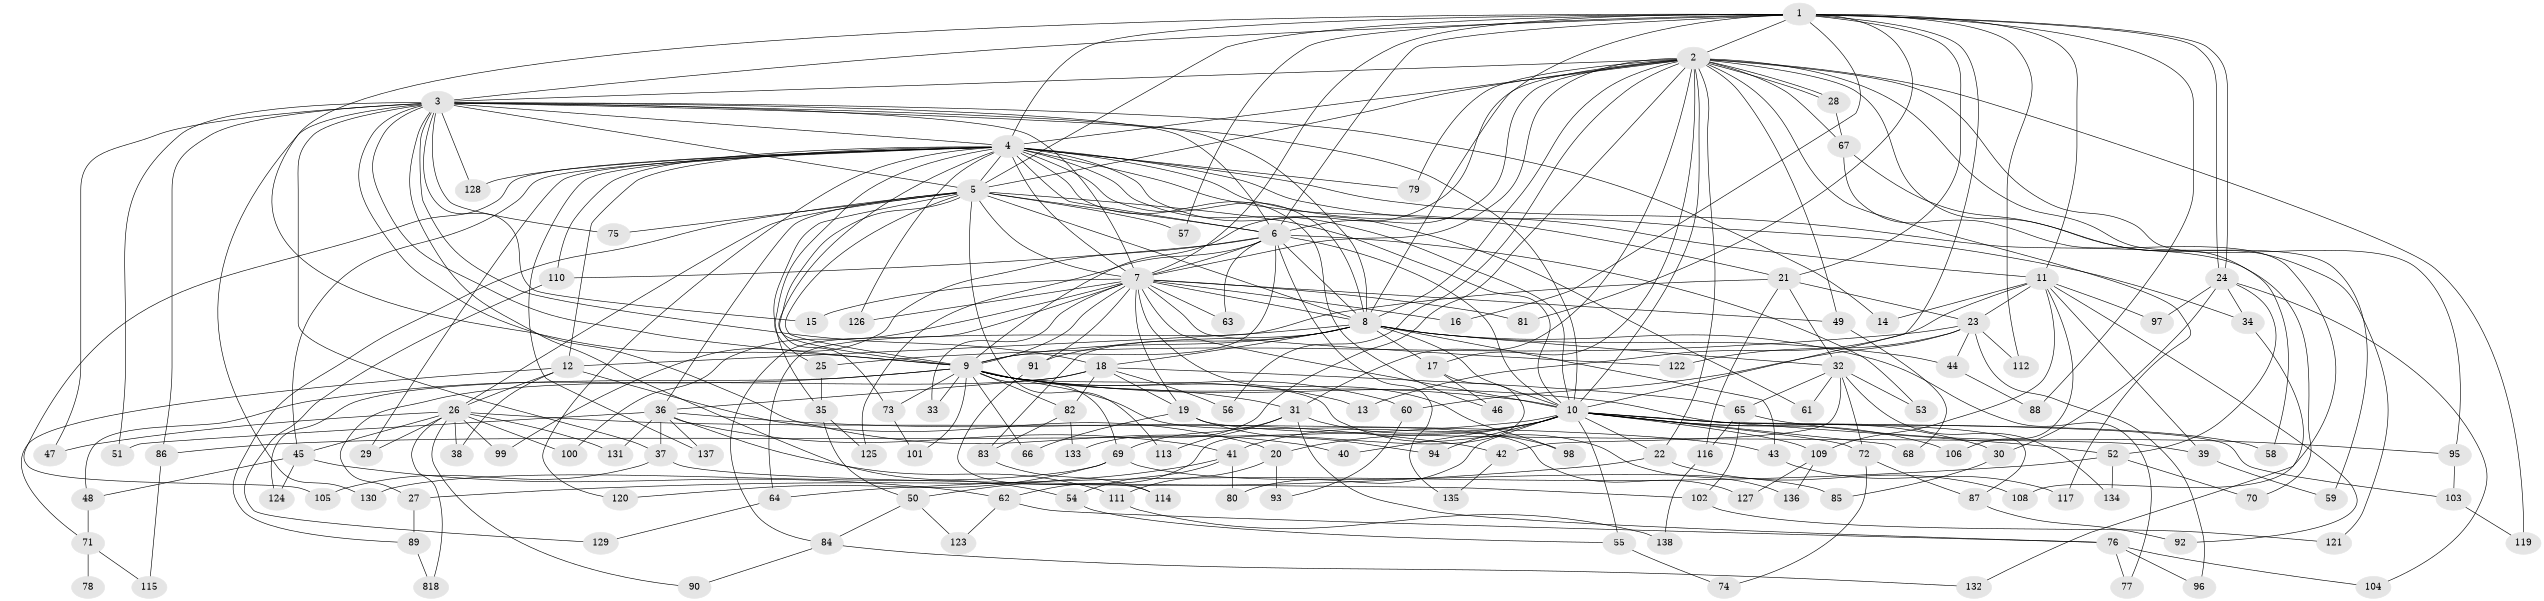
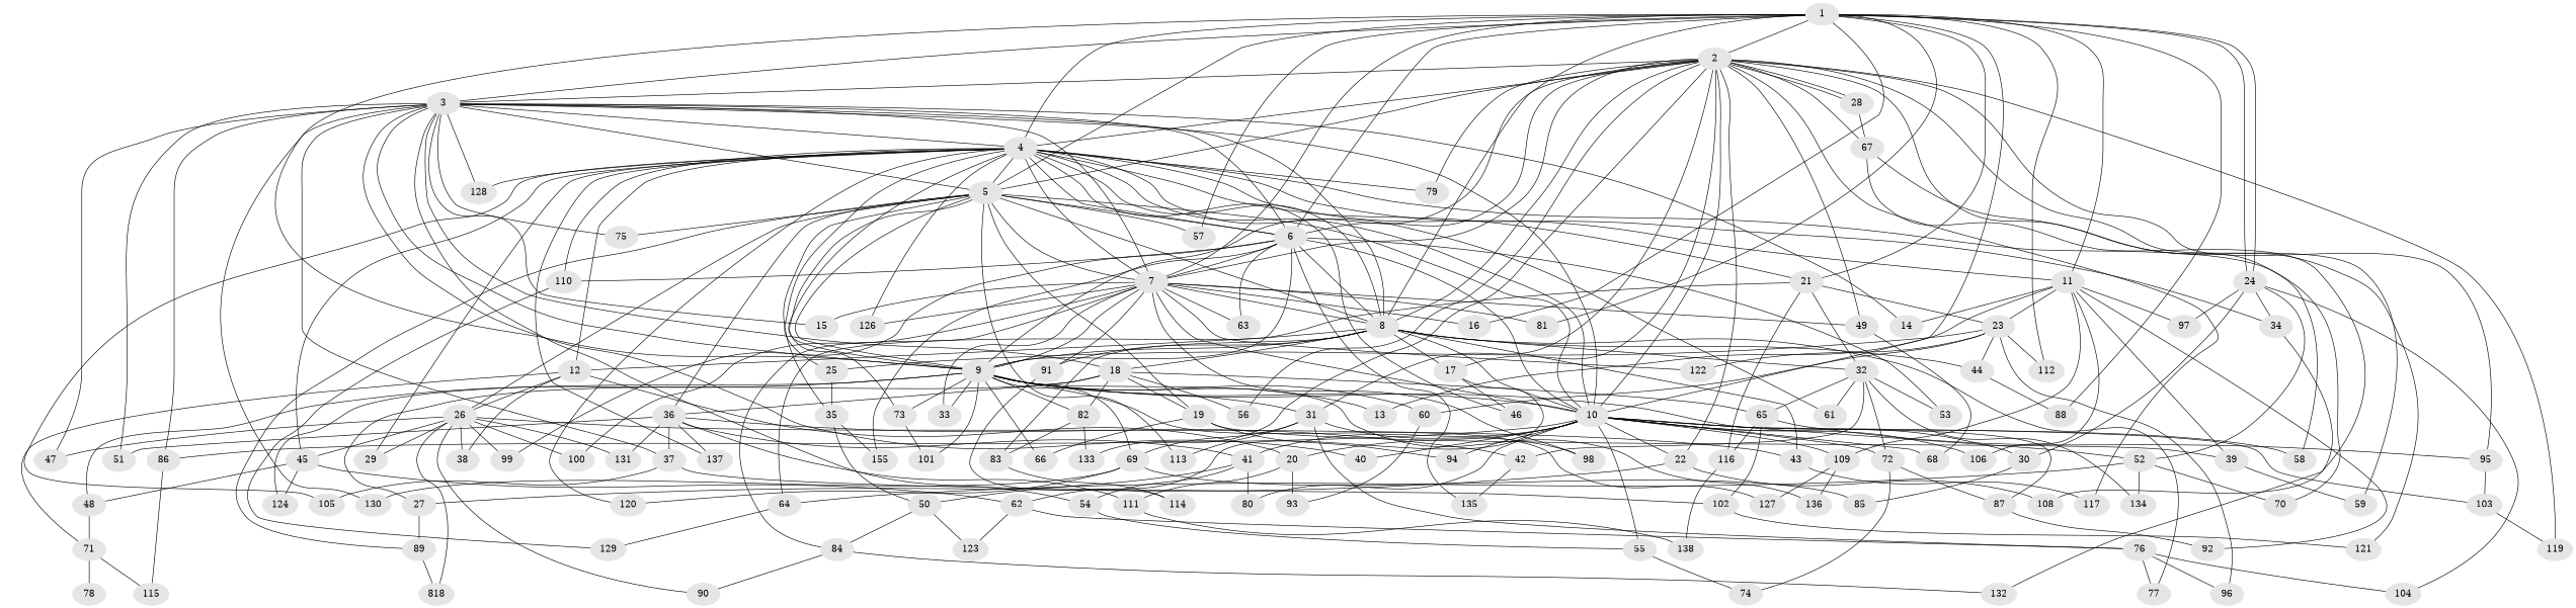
  graph {
    node [color=gray90 style=filled]
    1
    2
    3
    4
    5
    6
    7
    8
    9
    10
    11
    16
    21
    24
    57
    81
    88
    112
    17
    22
    28
    31
    49
    56
    58
    59
    67
    79
    95
    117
    119
    133
    14
    15
    18
    37
    40
    47
    51
    54
    75
    86
    128
    130
    12
    25
    29
    34
    45
    46
    61
    70
    105
    110
    120
    126
    137
    26
    35
    36
    73
    89
    113
    53
    63
    99
-   125
+   125 [label=155]
    135
    19
    33
    84
    91
    98
    100
    122
    32
    43
    44
    77
    83
    13
    48
    60
    66
    69
    82
    87
    101
    124
    127
    136
    20
    30
    41
    52
    55
    68
    72
    80
    94
    103
    106
    109
    23
    39
    92
    97
    64
    116
    104
    62
    27
    108
    76
    121
    65
    102
    115
    38
    71
    132
    129
    90
    n124 [label=818]
    131
    50
    111
    42
    114
    134
    93
    85
    74
    96
    78
    123
    138
    1 -- 2
    1 -- 3
    1 -- 4
    1 -- 5
    1 -- 6
    1 -- 7
    1 -- 8
    1 -- 9
    1 -- 10
    1 -- 11
    1 -- 16
    1 -- 21
    1 -- 24
    1 -- 24
    1 -- 57
    1 -- 81
    1 -- 88
    1 -- 112
    2 -- 3
    2 -- 4
    2 -- 5
    2 -- 6
    2 -- 7
    2 -- 8
    2 -- 9
    2 -- 10
    2 -- 17
    2 -- 22
    2 -- 28
    2 -- 28
    2 -- 31
    2 -- 49
    2 -- 56
    2 -- 58
    2 -- 59
    2 -- 67
    2 -- 79
    2 -- 95
    2 -- 117
    2 -- 119
    2 -- 133
    3 -- 4
    3 -- 5
    3 -- 6
    3 -- 7
    3 -- 8
    3 -- 9
    3 -- 10
    3 -- 14
    3 -- 15
    3 -- 18
    3 -- 37
    3 -- 40
    3 -- 47
    3 -- 51
    3 -- 54
    3 -- 75
    3 -- 86
    3 -- 128
    3 -- 130
    4 -- 5
    4 -- 6
    4 -- 7
    4 -- 8
    4 -- 9
    4 -- 10
    4 -- 11
    4 -- 21
    4 -- 79
    4 -- 128
    4 -- 12
    4 -- 25
    4 -- 29
    4 -- 34
    4 -- 45
    4 -- 46
    4 -- 61
    4 -- 70
    4 -- 105
    4 -- 110
    4 -- 120
    4 -- 126
    4 -- 137
    5 -- 6
    5 -- 7
    5 -- 8
    5 -- 9
    5 -- 10
    5 -- 57
    5 -- 75
    5 -- 26
    5 -- 35
    5 -- 36
    5 -- 73
    5 -- 89
    5 -- 113
    6 -- 7
    6 -- 8
    6 -- 9
    6 -- 10
    6 -- 110
    6 -- 53
    6 -- 63
    6 -- 99
    6 -- 125
    6 -- 135
    7 -- 8
    7 -- 9
    7 -- 10
    7 -- 16
    7 -- 81
    7 -- 49
    7 -- 15
    7 -- 126
    7 -- 63
-   7 -- 19
+   5 -- 19
    7 -- 33
    7 -- 84
    7 -- 91
    7 -- 98
    7 -- 100
    7 -- 122
    8 -- 9
    8 -- 10
    8 -- 17
    8 -- 18
    8 -- 12
    8 -- 91
    8 -- 32
    8 -- 43
    8 -- 44
    8 -- 77
    8 -- 83
    9 -- 10
    9 -- 31
    9 -- 73
    9 -- 33
    9 -- 13
    9 -- 48
    9 -- 60
    9 -- 66
    9 -- 69
    9 -- 82
    9 -- 87
    9 -- 101
    9 -- 124
    9 -- 127
    9 -- 136
    10 -- 22
    10 -- 58
    10 -- 40
    10 -- 86
    10 -- 20
    10 -- 30
    10 -- 41
    10 -- 52
    10 -- 55
    10 -- 68
    10 -- 72
    10 -- 80
    10 -- 94
    10 -- 103
    10 -- 106
    10 -- 109
    11 -- 14
    11 -- 13
    11 -- 106
    11 -- 109
    11 -- 23
    11 -- 39
    11 -- 92
    11 -- 97
    21 -- 32
    21 -- 23
    21 -- 64
    21 -- 116
    24 -- 34
    24 -- 30
    24 -- 52
    24 -- 97
    24 -- 104
    17 -- 46
    17 -- 62
    22 -- 27
    22 -- 108
    28 -- 67
    31 -- 113
    31 -- 98
    31 -- 69
    31 -- 76
    49 -- 68
    67 -- 108
    67 -- 121
    95 -- 103
    18 -- 56
    18 -- 36
    18 -- 19
    18 -- 82
    18 -- 27
    18 -- 65
    37 -- 105
    37 -- 102
    54 -- 55
    86 -- 115
    12 -- 26
    12 -- 20
    12 -- 38
    12 -- 71
    25 -- 35
    34 -- 132
    45 -- 48
    45 -- 124
    45 -- 62
    110 -- 129
    26 -- 47
    26 -- 29
    26 -- 45
    26 -- 99
    26 -- 100
    26 -- 43
    26 -- 38
    26 -- 90
    26 -- n124
    26 -- 131
    35 -- 125
    35 -- 50
    36 -- 37
    36 -- 51
    36 -- 137
    36 -- 41
    36 -- 131
    36 -- 111
    36 -- 42
    73 -- 101
    89 -- n124
    19 -- 66
    19 -- 94
    19 -- 39
    84 -- 132
    84 -- 90
    91 -- 114
    32 -- 61
    32 -- 53
    32 -- 72
    32 -- 65
    32 -- 42
    32 -- 134
    43 -- 117
    44 -- 88
    83 -- 114
    48 -- 71
    60 -- 93
    69 -- 130
    69 -- 120
    69 -- 85
    82 -- 133
    82 -- 83
    87 -- 92
    20 -- 111
    20 -- 93
    30 -- 85
    41 -- 54
    41 -- 80
    41 -- 50
    52 -- 70
    52 -- 64
    52 -- 134
    55 -- 74
    72 -- 87
    72 -- 74
    103 -- 119
    109 -- 127
    109 -- 136
    23 -- 112
    23 -- 25
    23 -- 122
    23 -- 44
    23 -- 60
    23 -- 96
    39 -- 59
    64 -- 129
    116 -- 138
    62 -- 76
    62 -- 123
    27 -- 89
    76 -- 77
    76 -- 104
    76 -- 96
    65 -- 95
    65 -- 116
    65 -- 102
    102 -- 121
    71 -- 115
    71 -- 78
    50 -- 84
    50 -- 123
    111 -- 138
    42 -- 135
  }
